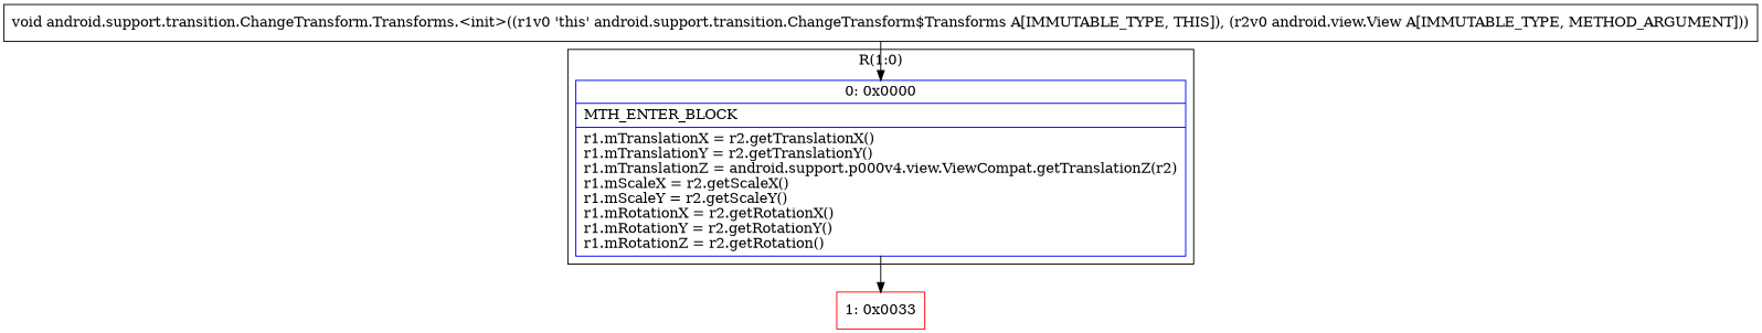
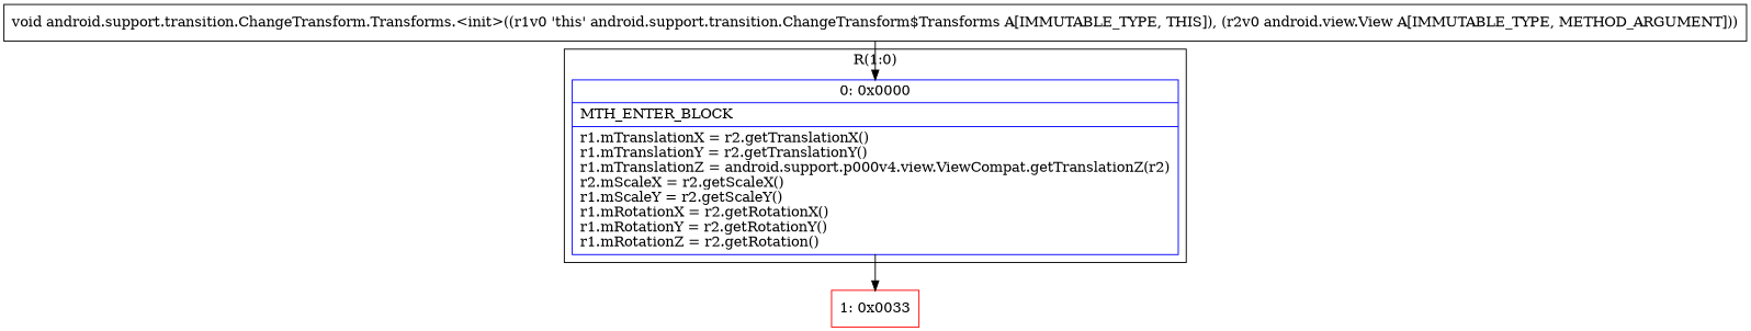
  digraph {
    node [shape=record]
-   n1 [color=blue label="{0\:\ 0x0000|MTH_ENTER_BLOCK\l|r1.mTranslationX = r2.getTranslationX()\lr1.mTranslationY = r2.getTranslationY()\lr1.mTranslationZ = android.support.p000v4.view.ViewCompat.getTranslationZ(r2)\lr1.mScaleX = r2.getScaleX()\lr1.mScaleY = r2.getScaleY()\lr1.mRotationX = r2.getRotationX()\lr1.mRotationY = r2.getRotationY()\lr1.mRotationZ = r2.getRotation()\l}"]
+   n1 [color=blue label="{0\:\ 0x0000|MTH_ENTER_BLOCK\l|r1.mTranslationX = r2.getTranslationX()\lr1.mTranslationY = r2.getTranslationY()\lr1.mTranslationZ = android.support.p000v4.view.ViewCompat.getTranslationZ(r2)\lr2.mScaleX = r2.getScaleX()\lr1.mScaleY = r2.getScaleY()\lr1.mRotationX = r2.getRotationX()\lr1.mRotationY = r2.getRotationY()\lr1.mRotationZ = r2.getRotation()\l}"]
    n2 [color=red label="{1\:\ 0x0033}"]
    n3 [label="{void android.support.transition.ChangeTransform.Transforms.\<init\>((r1v0 'this' android.support.transition.ChangeTransform$Transforms A[IMMUTABLE_TYPE, THIS]), (r2v0 android.view.View A[IMMUTABLE_TYPE, METHOD_ARGUMENT])) }"]
    subgraph cluster_1 {
      label="R(1:0)"
      n1
    }
    n1 -> n2
    n3 -> n1
  }
